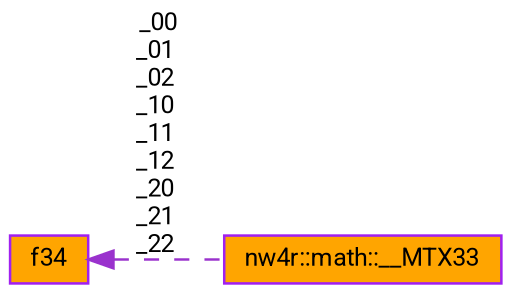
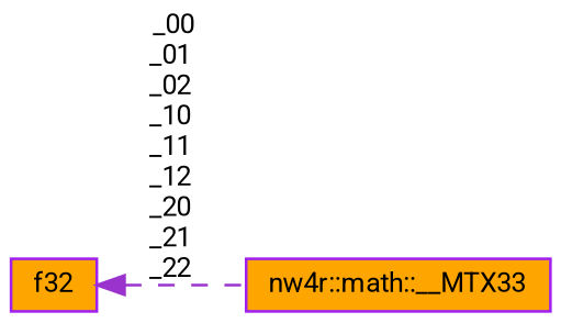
  digraph {
    rankdir=LR
    fontname=Roboto
    node [color=purple fillcolor=orange fontname=Roboto fontsize=10 shape=box style=filled]
    n1 [fontcolor=black height=0.2 label="nw4r::math::__MTX33" width=0.4]
-   n2 [height=0.2 label=f34 width=0.4]
+   n2 [height=0.2 label=f32 width=0.4]
    n2 -> n1 [color=darkorchid3 dir=back fontname=Roboto fontsize=10 label=" _00\n_01\n_02\n_10\n_11\n_12\n_20\n_21\n_22" labelfontname=FreeMono labelfontsize=10 style=dashed]
  }
